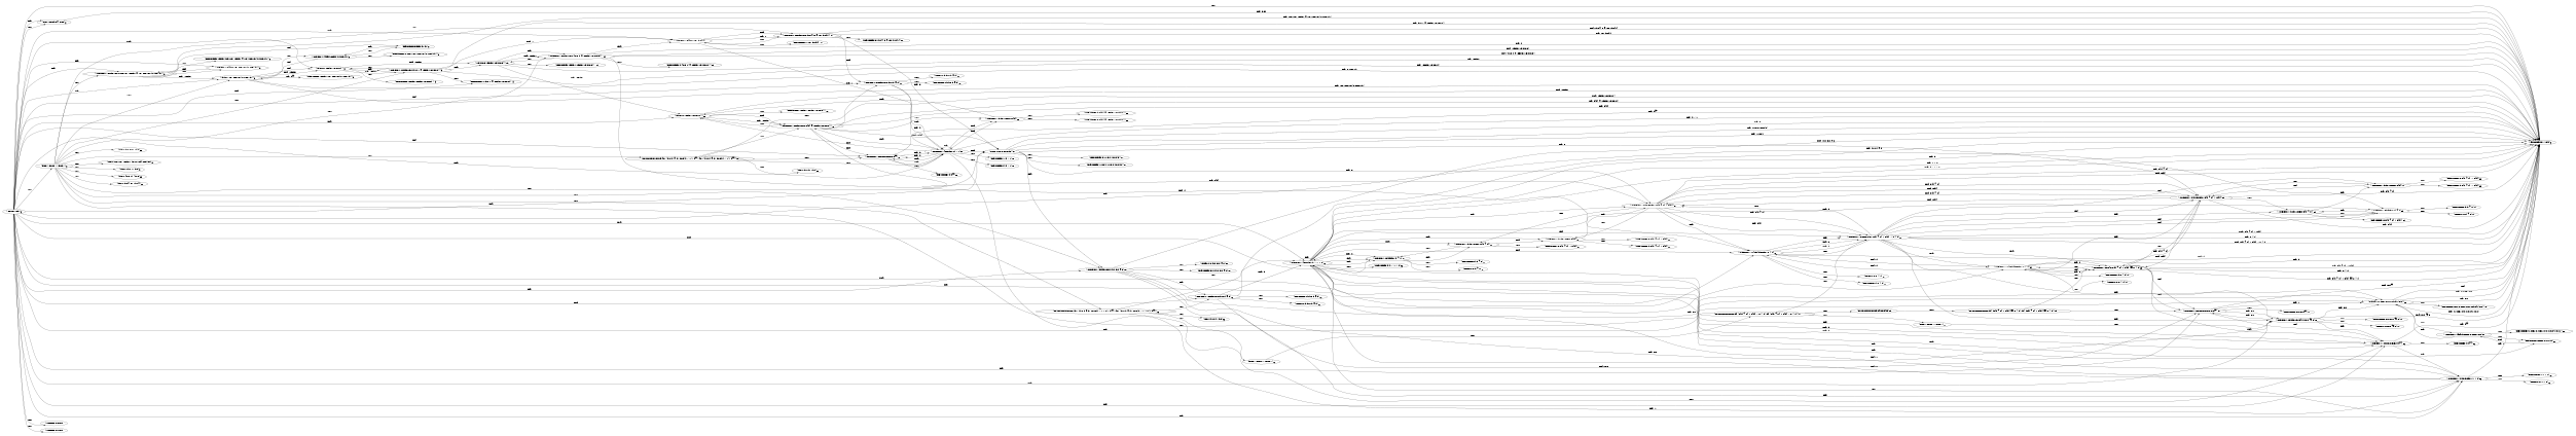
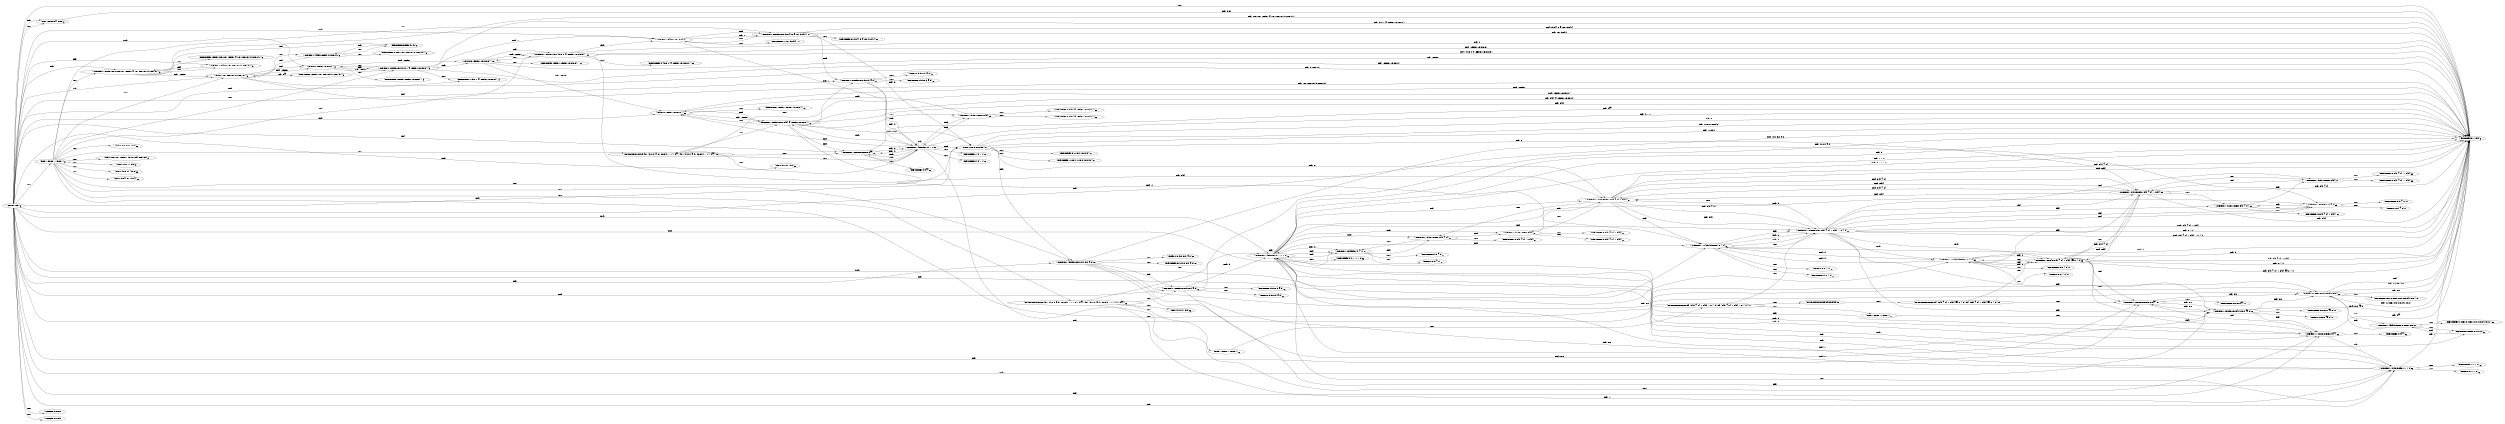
  digraph {
    fontname="DejaVu Sans Mono"
    rankdir=LR
    node [fontname="DejaVu Sans Mono"]
    edge [fontname="DejaVu Sans Mono"]
    n1 [label=<(METHOD,main)<SUB>6</SUB>>]
    n2 [label=<(PARAM,String[] args)<SUB>6</SUB>>]
    n3 [label=<(BLOCK,&lt;empty&gt;,&lt;empty&gt;)<SUB>6</SUB>>]
    n4 [label=<(&lt;operator&gt;.assignment,Scanner reader = new Scanner(System.in))<SUB>8</SUB>>]
    n5 [label=<(&lt;operator&gt;.alloc,new Scanner(System.in))<SUB>8</SUB>>]
    n6 [label=<(&lt;init&gt;,new Scanner(System.in))<SUB>8</SUB>>]
    n7 [label=<(nextInt,reader.nextInt())<SUB>9</SUB>>]
    n8 [label=<(&lt;operator&gt;.alloc,new int[n])>]
    n9 [label=<(&lt;operator&gt;.assignment,int i = 0)<SUB>12</SUB>>]
    n10 [label=<(&lt;operator&gt;.lessThan,i &lt; n)<SUB>12</SUB>>]
    n11 [label=<(&lt;operator&gt;.postIncrement,i++)<SUB>12</SUB>>]
    n12 [label=<(nextInt,reader.nextInt())<SUB>13</SUB>>]
    n13 [label=<(sort,Arrays.sort(a))<SUB>14</SUB>>]
    n14 [label=<(&lt;operator&gt;.assignment,int ans = 2)<SUB>15</SUB>>]
    n15 [label=<(&lt;operator&gt;.assignment,int i = 0)<SUB>16</SUB>>]
    n16 [label=<(&lt;operator&gt;.lessThan,i &lt; n - 1)<SUB>16</SUB>>]
    n17 [label=<(&lt;operator&gt;.subtraction,n - 1)<SUB>16</SUB>>]
    n18 [label=<(&lt;operator&gt;.postIncrement,i++)<SUB>16</SUB>>]
    n19 [label=<(&lt;operator&gt;.addition,i + 1)<SUB>17</SUB>>]
    n20 [label=<(&lt;operator&gt;.multiplication,2 * d)<SUB>17</SUB>>]
    n21 [label=<(&lt;operator&gt;.assignmentPlus,ans += 2)<SUB>18</SUB>>]
    n22 [label=<(&lt;operator&gt;.addition,i + 1)<SUB>20</SUB>>]
    n23 [label=<(&lt;operator&gt;.multiplication,2 * d)<SUB>20</SUB>>]
    n24 [label=<(&lt;operator&gt;.postIncrement,ans++)<SUB>21</SUB>>]
    n25 [label=<(println,System.out.println(ans))<SUB>23</SUB>>]
    n26 [label=<(MODIFIER,PUBLIC)>]
    n27 [label=<(MODIFIER,STATIC)>]
    n28 [label=<(METHOD_RETURN,void)<SUB>6</SUB>>]
    n29 [label=<(IDENTIFIER,n,int n = reader.nextInt())<SUB>9</SUB>>]
    n30 [label=<(LOCAL,Scanner reader: java.util.Scanner)<SUB>8</SUB>>]
    n31 [label=<(LOCAL,int n: int)<SUB>9</SUB>>]
    n32 [label=<(&lt;operator&gt;.assignment,int n = reader.nextInt())<SUB>9</SUB>>]
    n33 [label=<(LOCAL,long d: long)<SUB>10</SUB>>]
    n34 [label=<(&lt;operator&gt;.assignment,long d = reader.nextLong())<SUB>10</SUB>>]
    n35 [label=<(LOCAL,int[] a: int[])<SUB>11</SUB>>]
    n36 [label=<(&lt;operator&gt;.assignment,int[] a = new int[n])<SUB>11</SUB>>]
    n37 [label=<(CONTROL_STRUCTURE,for (int i = 0; Some(i &lt; n); i++),for (int i = 0; Some(i &lt; n); i++))<SUB>12</SUB>>]
    n38 [label=<(LOCAL,int ans: int)<SUB>15</SUB>>]
    n39 [label=<(CONTROL_STRUCTURE,for (int i = 0; Some(i &lt; n - 1); i++),for (int i = 0; Some(i &lt; n - 1); i++))<SUB>16</SUB>>]
    n40 [label=<(IDENTIFIER,reader,Scanner reader = new Scanner(System.in))<SUB>8</SUB>>]
    n41 [label=<(FIELD_IDENTIFIER,in,in)<SUB>8</SUB>>]
    n42 [label=<(IDENTIFIER,reader,new Scanner(System.in))<SUB>8</SUB>>]
    n43 [label=<(&lt;operator&gt;.fieldAccess,System.in)<SUB>8</SUB>>]
    n44 [label=<(nextLong,reader.nextLong())<SUB>10</SUB>>]
    n45 [label=<(IDENTIFIER,reader,reader.nextInt())<SUB>9</SUB>>]
    n46 [label=<(IDENTIFIER,reader,reader.nextLong())<SUB>10</SUB>>]
    n47 [label=<(IDENTIFIER,n,new int[n])<SUB>11</SUB>>]
    n48 [label=<(IDENTIFIER,i,int i = 0)<SUB>12</SUB>>]
    n49 [label=<(LITERAL,0,int i = 0)<SUB>12</SUB>>]
    n50 [label=<(&lt;operator&gt;.assignment,a[i] = reader.nextInt())<SUB>13</SUB>>]
    n51 [label=<(IDENTIFIER,i,i &lt; n)<SUB>12</SUB>>]
    n52 [label=<(IDENTIFIER,n,i &lt; n)<SUB>12</SUB>>]
    n53 [label=<(&lt;operator&gt;.indexAccess,a[i])<SUB>13</SUB>>]
    n54 [label=<(IDENTIFIER,i,i++)<SUB>12</SUB>>]
    n55 [label=<(IDENTIFIER,reader,reader.nextInt())<SUB>13</SUB>>]
    n56 [label=<(&lt;operator&gt;.subtraction,a[i + 1] - a[i])<SUB>17</SUB>>]
    n57 [label=<(IDENTIFIER,Arrays,Arrays.sort(a))<SUB>14</SUB>>]
    n58 [label=<(IDENTIFIER,a,Arrays.sort(a))<SUB>14</SUB>>]
    n59 [label=<(&lt;operator&gt;.subtraction,a[i + 1] - a[i])<SUB>20</SUB>>]
    n60 [label=<(IDENTIFIER,ans,int ans = 2)<SUB>15</SUB>>]
    n61 [label=<(LITERAL,2,int ans = 2)<SUB>15</SUB>>]
    n62 [label=<(IDENTIFIER,i,int i = 0)<SUB>16</SUB>>]
    n63 [label=<(LITERAL,0,int i = 0)<SUB>16</SUB>>]
    n64 [label=<(IDENTIFIER,i,i &lt; n - 1)<SUB>16</SUB>>]
    n65 [label=<(&lt;operator&gt;.greaterThan,a[i + 1] - a[i] &gt; 2 * d)<SUB>17</SUB>>]
    n66 [label=<(&lt;operator&gt;.indexAccess,a[i + 1])<SUB>17</SUB>>]
    n67 [label=<(&lt;operator&gt;.indexAccess,a[i])<SUB>17</SUB>>]
    n68 [label=<(FIELD_IDENTIFIER,out,out)<SUB>23</SUB>>]
    n69 [label=<(IDENTIFIER,n,n - 1)<SUB>16</SUB>>]
    n70 [label=<(LITERAL,1,n - 1)<SUB>16</SUB>>]
    n71 [label=<(IDENTIFIER,i,i++)<SUB>16</SUB>>]
    n72 [label=<(IDENTIFIER,i,i + 1)<SUB>17</SUB>>]
    n73 [label=<(LITERAL,1,i + 1)<SUB>17</SUB>>]
    n74 [label=<(LITERAL,2,2 * d)<SUB>17</SUB>>]
    n75 [label=<(IDENTIFIER,d,2 * d)<SUB>17</SUB>>]
    n76 [label=<(IDENTIFIER,ans,ans += 2)<SUB>18</SUB>>]
    n77 [label=<(LITERAL,2,ans += 2)<SUB>18</SUB>>]
    n78 [label=<(&lt;operator&gt;.indexAccess,a[i + 1])<SUB>20</SUB>>]
    n79 [label=<(IDENTIFIER,i,i + 1)<SUB>20</SUB>>]
    n80 [label=<(LITERAL,1,i + 1)<SUB>20</SUB>>]
    n81 [label=<(&lt;operator&gt;.equals,a[i + 1] - a[i] == 2 * d)<SUB>20</SUB>>]
    n82 [label=<(LITERAL,2,2 * d)<SUB>20</SUB>>]
    n83 [label=<(IDENTIFIER,d,2 * d)<SUB>20</SUB>>]
    n84 [label=<(IDENTIFIER,ans,ans++)<SUB>21</SUB>>]
    n85 [label=<(&lt;operator&gt;.fieldAccess,System.out)<SUB>23</SUB>>]
    n86 [label=<(IDENTIFIER,ans,System.out.println(ans))<SUB>23</SUB>>]
    n87 [label=<(IDENTIFIER,d,long d = reader.nextLong())<SUB>10</SUB>>]
    n88 [label=<(IDENTIFIER,a,int[] a = new int[n])<SUB>11</SUB>>]
    n89 [label=<(LOCAL,int i: int)<SUB>12</SUB>>]
    n90 [label=<(LOCAL,int i: int)<SUB>16</SUB>>]
    n91 [label=<(BLOCK,&lt;empty&gt;,&lt;empty&gt;)<SUB>16</SUB>>]
    n92 [label=<(IDENTIFIER,System,new Scanner(System.in))<SUB>8</SUB>>]
    n93 [label=<(IDENTIFIER,a,a[i] = reader.nextInt())<SUB>13</SUB>>]
    n94 [label=<(IDENTIFIER,i,a[i] = reader.nextInt())<SUB>13</SUB>>]
    n95 [label=<(&lt;operator&gt;.indexAccess,a[i])<SUB>20</SUB>>]
    n96 [label=<(CONTROL_STRUCTURE,if (a[i + 1] - a[i] &gt; 2 * d),if (a[i + 1] - a[i] &gt; 2 * d))<SUB>17</SUB>>]
    n97 [label=<(IDENTIFIER,a,a[i + 1] - a[i])<SUB>17</SUB>>]
    n98 [label=<(IDENTIFIER,a,a[i + 1] - a[i])<SUB>17</SUB>>]
    n99 [label=<(IDENTIFIER,i,a[i + 1] - a[i])<SUB>17</SUB>>]
    n100 [label=<(BLOCK,&lt;empty&gt;,&lt;empty&gt;)<SUB>17</SUB>>]
    n101 [label=<(CONTROL_STRUCTURE,else,else)<SUB>20</SUB>>]
    n102 [label=<(CONTROL_STRUCTURE,if (a[i + 1] - a[i] == 2 * d),if (a[i + 1] - a[i] == 2 * d))<SUB>20</SUB>>]
    n103 [label=<(IDENTIFIER,a,a[i + 1] - a[i])<SUB>20</SUB>>]
    n104 [label=<(IDENTIFIER,a,a[i + 1] - a[i])<SUB>20</SUB>>]
    n105 [label=<(IDENTIFIER,i,a[i + 1] - a[i])<SUB>20</SUB>>]
    n106 [label=<(IDENTIFIER,System,System.out.println(ans))<SUB>23</SUB>>]
    n1 -> n2 [label="AST: "]
    n1 -> n2 [label="DDG: "]
    n1 -> n3 [label="AST: "]
    n1 -> n4 [label="DDG: "]
    n1 -> n5 [label="CFG: "]
    n1 -> n6 [label="DDG: "]
    n1 -> n7 [label="DDG: "]
    n1 -> n8 [label="DDG: "]
    n1 -> n9 [label="DDG: "]
    n1 -> n10 [label="DDG: "]
    n1 -> n11 [label="DDG: "]
    n1 -> n12 [label="DDG: "]
    n1 -> n13 [label="DDG: "]
    n1 -> n14 [label="DDG: "]
    n1 -> n15 [label="DDG: "]
    n1 -> n16 [label="DDG: "]
    n1 -> n17 [label="DDG: "]
    n1 -> n18 [label="DDG: "]
    n1 -> n19 [label="DDG: "]
    n1 -> n20 [label="DDG: "]
    n1 -> n21 [label="DDG: "]
    n1 -> n22 [label="DDG: "]
    n1 -> n23 [label="DDG: "]
    n1 -> n24 [label="DDG: "]
    n1 -> n25 [label="DDG: "]
    n1 -> n26 [label="AST: "]
    n1 -> n27 [label="AST: "]
    n1 -> n28 [label="AST: "]
    n1 -> n29 [label="DDG: "]
    n2 -> n28 [label="DDG: args"]
    n3 -> n4 [label="AST: "]
    n3 -> n6 [label="AST: "]
    n3 -> n13 [label="AST: "]
    n3 -> n14 [label="AST: "]
    n3 -> n25 [label="AST: "]
    n3 -> n30 [label="AST: "]
    n3 -> n31 [label="AST: "]
    n3 -> n32 [label="AST: "]
    n3 -> n33 [label="AST: "]
    n3 -> n34 [label="AST: "]
    n3 -> n35 [label="AST: "]
    n3 -> n36 [label="AST: "]
    n3 -> n37 [label="AST: "]
    n3 -> n38 [label="AST: "]
    n3 -> n39 [label="AST: "]
    n4 -> n5 [label="AST: "]
    n4 -> n6 [label="DDG: reader"]
    n4 -> n28 [label="DDG: Scanner reader = new Scanner(System.in)"]
    n4 -> n40 [label="AST: "]
    n4 -> n41 [label="CFG: "]
    n5 -> n4 [label="CFG: "]
    n6 -> n7 [label="CFG: "]
    n6 -> n7 [label="DDG: reader"]
    n6 -> n28 [label="DDG: System.in"]
    n6 -> n28 [label="DDG: new Scanner(System.in)"]
    n6 -> n42 [label="DDG: i++"]
    n6 -> n43 [label="AST: "]
    n7 -> n32 [label="CFG: "]
    n7 -> n32 [label="DDG: reader"]
    n7 -> n44 [label="DDG: reader"]
    n7 -> n45 [label="AST: "]
    n8 -> n10 [label="DDG: n"]
    n8 -> n36 [label="CFG: "]
    n8 -> n36 [label="DDG: n"]
    n8 -> n47 [label="AST: "]
    n9 -> n10 [label="CFG: "]
    n9 -> n10 [label="DDG: i"]
    n9 -> n48 [label="AST: "]
    n9 -> n49 [label="AST: "]
    n10 -> n10 [label="CDG: "]
    n10 -> n11 [label="DDG: i"]
    n10 -> n11 [label="CDG: "]
    n10 -> n12 [label="CDG: "]
    n10 -> n13 [label="CFG: "]
    n10 -> n17 [label="DDG: n"]
    n10 -> n28 [label="DDG: i &lt; n"]
    n10 -> n50 [label="CDG: "]
    n10 -> n51 [label="AST: "]
    n10 -> n52 [label="AST: "]
    n10 -> n53 [label="CFG: "]
    n10 -> n53 [label="CDG: "]
    n11 -> n10 [label="CFG: "]
    n11 -> n10 [label="DDG: i"]
    n11 -> n28 [label="DDG: i++"]
    n11 -> n54 [label="AST: "]
    n12 -> n28 [label="DDG: reader"]
    n12 -> n50 [label="CFG: "]
    n12 -> n50 [label="DDG: reader"]
    n12 -> n55 [label="AST: "]
    n13 -> n14 [label="CFG: "]
    n13 -> n28 [label="DDG: a"]
    n13 -> n28 [label="DDG: Arrays.sort(a)"]
    n13 -> n28 [label="DDG: Arrays"]
    n13 -> n56 [label="DDG: a"]
    n13 -> n57 [label="AST: "]
    n13 -> n58 [label="AST: "]
    n13 -> n59 [label="DDG: a"]
    n14 -> n15 [label="CFG: "]
    n14 -> n21 [label="DDG: ans"]
    n14 -> n24 [label="DDG: ans"]
    n14 -> n25 [label="DDG: ans"]
    n14 -> n28 [label="DDG: int ans = 2"]
    n14 -> n60 [label="AST: "]
    n14 -> n61 [label="AST: "]
    n15 -> n16 [label="DDG: i"]
    n15 -> n17 [label="CFG: "]
    n15 -> n28 [label="DDG: int i = 0"]
    n15 -> n62 [label="AST: "]
    n15 -> n63 [label="AST: "]
    n16 -> n16 [label="CDG: "]
    n16 -> n17 [label="AST: "]
    n16 -> n17 [label="CDG: "]
    n16 -> n18 [label="DDG: i"]
    n16 -> n18 [label="CDG: "]
    n16 -> n19 [label="CFG: "]
    n16 -> n19 [label="DDG: i"]
    n16 -> n19 [label="CDG: "]
    n16 -> n20 [label="CDG: "]
    n16 -> n22 [label="DDG: i"]
    n16 -> n28 [label="DDG: i"]
    n16 -> n28 [label="DDG: n - 1"]
    n16 -> n28 [label="DDG: i &lt; n - 1"]
    n16 -> n56 [label="CDG: "]
    n16 -> n64 [label="AST: "]
    n16 -> n65 [label="CDG: "]
    n16 -> n66 [label="CDG: "]
    n16 -> n67 [label="CDG: "]
    n16 -> n68 [label="CFG: "]
    n17 -> n16 [label="CFG: "]
    n17 -> n16 [label="DDG: n"]
    n17 -> n16 [label="DDG: 1"]
    n17 -> n28 [label="DDG: n"]
    n17 -> n69 [label="AST: "]
    n17 -> n70 [label="AST: "]
    n18 -> n16 [label="DDG: i"]
    n18 -> n17 [label="CFG: "]
    n18 -> n28 [label="DDG: i++"]
    n18 -> n71 [label="AST: "]
    n19 -> n66 [label="CFG: "]
    n19 -> n72 [label="AST: "]
    n19 -> n73 [label="AST: "]
    n20 -> n23 [label="DDG: d"]
    n20 -> n28 [label="DDG: d"]
    n20 -> n65 [label="CFG: "]
    n20 -> n65 [label="DDG: 2"]
    n20 -> n65 [label="DDG: d"]
    n20 -> n74 [label="AST: "]
    n20 -> n75 [label="AST: "]
    n21 -> n18 [label="CFG: "]
    n21 -> n24 [label="DDG: ans"]
    n21 -> n25 [label="DDG: ans"]
    n21 -> n28 [label="DDG: ans += 2"]
    n21 -> n76 [label="AST: "]
    n21 -> n77 [label="AST: "]
    n22 -> n78 [label="CFG: "]
    n22 -> n79 [label="AST: "]
    n22 -> n80 [label="AST: "]
    n23 -> n20 [label="DDG: d"]
    n23 -> n28 [label="DDG: d"]
    n23 -> n81 [label="CFG: "]
    n23 -> n81 [label="DDG: 2"]
    n23 -> n81 [label="DDG: d"]
    n23 -> n82 [label="AST: "]
    n23 -> n83 [label="AST: "]
    n24 -> n18 [label="CFG: "]
    n24 -> n21 [label="DDG: ans"]
-   n24 -> n25 [label="DDG: n"]
-   n24 -> n28 [label="DDG: ans++"]
+   n24 -> n25 [label="DDG: ans"]
    n24 -> n84 [label="AST: "]
    n25 -> n28 [label="CFG: "]
    n25 -> n28 [label="DDG: System.out"]
    n25 -> n28 [label="DDG: ans"]
    n25 -> n28 [label="DDG: System.out.println(ans)"]
    n25 -> n85 [label="AST: "]
    n25 -> n86 [label="AST: "]
    n32 -> n7 [label="AST: "]
    n32 -> n8 [label="DDG: n"]
    n32 -> n28 [label="DDG: reader.nextInt()"]
    n32 -> n28 [label="DDG: int n = reader.nextInt()"]
    n32 -> n29 [label="AST: "]
    n32 -> n44 [label="CFG: "]
    n34 -> n8 [label="CFG: "]
    n34 -> n20 [label="DDG: d"]
    n34 -> n28 [label="DDG: d"]
    n34 -> n28 [label="DDG: reader.nextLong()"]
    n34 -> n28 [label="DDG: long d = reader.nextLong()"]
    n34 -> n44 [label="AST: "]
    n34 -> n87 [label="AST: "]
    n36 -> n8 [label="AST: "]
    n36 -> n9 [label="CFG: "]
    n36 -> n13 [label="DDG: a"]
    n36 -> n28 [label="DDG: new int[n]"]
    n36 -> n28 [label="DDG: int[] a = new int[n]"]
    n36 -> n88 [label="AST: "]
    n37 -> n9 [label="AST: "]
    n37 -> n10 [label="AST: "]
    n37 -> n11 [label="AST: "]
    n37 -> n50 [label="AST: "]
    n37 -> n89 [label="AST: "]
    n39 -> n15 [label="AST: "]
    n39 -> n16 [label="AST: "]
    n39 -> n18 [label="AST: "]
    n39 -> n90 [label="AST: "]
    n39 -> n91 [label="AST: "]
    n41 -> n43 [label="CFG: "]
    n43 -> n6 [label="CFG: "]
    n43 -> n41 [label="AST: "]
    n43 -> n92 [label="AST: "]
    n44 -> n12 [label="DDG: reader"]
    n44 -> n28 [label="DDG: reader"]
    n44 -> n34 [label="CFG: "]
    n44 -> n34 [label="DDG: reader"]
    n44 -> n46 [label="AST: "]
    n50 -> n11 [label="CFG: "]
    n50 -> n12 [label="AST: "]
    n50 -> n13 [label="DDG: a[i]"]
    n50 -> n28 [label="DDG: a[i]"]
    n50 -> n28 [label="DDG: reader.nextInt()"]
    n50 -> n28 [label="DDG: a[i] = reader.nextInt()"]
    n50 -> n53 [label="AST: "]
    n50 -> n56 [label="DDG: a[i]"]
    n53 -> n12 [label="CFG: "]
    n53 -> n93 [label="AST: "]
    n53 -> n94 [label="AST: "]
    n56 -> n20 [label="CFG: "]
    n56 -> n28 [label="DDG: a[i + 1]"]
    n56 -> n28 [label="DDG: a[i]"]
    n56 -> n59 [label="DDG: a[i + 1]"]
    n56 -> n59 [label="DDG: a[i]"]
    n56 -> n65 [label="DDG: a[i + 1]"]
    n56 -> n65 [label="DDG: a[i]"]
    n56 -> n66 [label="AST: "]
    n56 -> n67 [label="AST: "]
    n59 -> n23 [label="CFG: "]
    n59 -> n28 [label="DDG: a[i + 1]"]
    n59 -> n28 [label="DDG: a[i]"]
    n59 -> n56 [label="DDG: a[i + 1]"]
    n59 -> n56 [label="DDG: a[i]"]
    n59 -> n78 [label="AST: "]
    n59 -> n81 [label="DDG: a[i + 1]"]
    n59 -> n81 [label="DDG: a[i]"]
    n59 -> n95 [label="AST: "]
    n65 -> n20 [label="AST: "]
    n65 -> n21 [label="CFG: "]
    n65 -> n21 [label="CDG: "]
    n65 -> n22 [label="CFG: "]
    n65 -> n22 [label="CDG: "]
    n65 -> n23 [label="CDG: "]
    n65 -> n28 [label="DDG: a[i + 1] - a[i]"]
    n65 -> n28 [label="DDG: 2 * d"]
    n65 -> n28 [label="DDG: a[i + 1] - a[i] &gt; 2 * d"]
    n65 -> n56 [label="AST: "]
    n65 -> n59 [label="CDG: "]
    n65 -> n78 [label="CDG: "]
    n65 -> n81 [label="CDG: "]
    n65 -> n95 [label="CDG: "]
    n66 -> n19 [label="AST: "]
    n66 -> n67 [label="CFG: "]
    n66 -> n97 [label="AST: "]
    n67 -> n56 [label="CFG: "]
    n67 -> n98 [label="AST: "]
    n67 -> n99 [label="AST: "]
    n68 -> n85 [label="CFG: "]
    n78 -> n22 [label="AST: "]
    n78 -> n95 [label="CFG: "]
    n78 -> n103 [label="AST: "]
    n81 -> n18 [label="CFG: "]
    n81 -> n23 [label="AST: "]
    n81 -> n24 [label="CFG: "]
    n81 -> n24 [label="CDG: "]
    n81 -> n28 [label="DDG: a[i + 1] - a[i]"]
    n81 -> n28 [label="DDG: 2 * d"]
    n81 -> n28 [label="DDG: a[i + 1] - a[i] == 2 * d"]
    n81 -> n59 [label="AST: "]
    n85 -> n25 [label="CFG: "]
    n85 -> n68 [label="AST: "]
    n85 -> n106 [label="AST: "]
    n91 -> n96 [label="AST: "]
    n95 -> n59 [label="CFG: "]
    n95 -> n104 [label="AST: "]
    n95 -> n105 [label="AST: "]
    n96 -> n65 [label="AST: "]
    n96 -> n100 [label="AST: "]
    n96 -> n101 [label="AST: "]
    n100 -> n21 [label="AST: "]
    n101 -> n102 [label="AST: "]
    n102 -> n24 [label="AST: "]
    n102 -> n81 [label="AST: "]
  }
